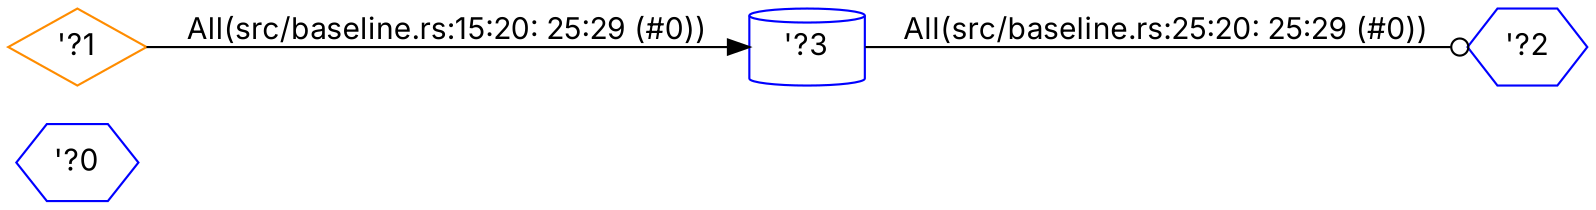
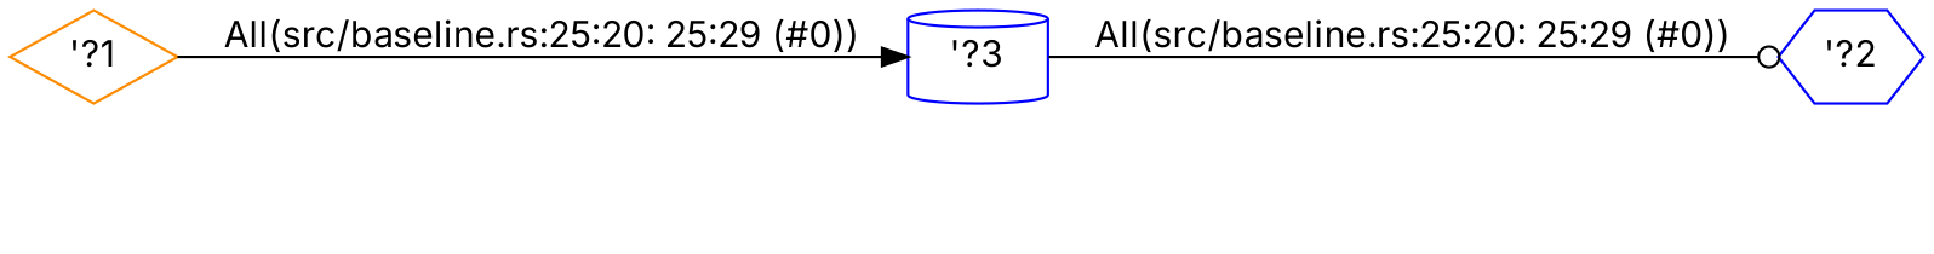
  digraph {
    fontname=Inter
    rankdir=LR
    node [color=blue fontname=Inter shape=hexagon]
    edge [fontname=Inter]
-   n1 [label="\'?0"]
    n2 [color=darkorange label="\'?1" shape=diamond]
    n3 [label="\'?3" shape=cylinder]
    n4 [label="\'?2"]
-   n2 -> n3 [arrowhead=normal label="All(src/baseline.rs:15:20: 25:29 (#0))"]
+   n2 -> n3 [arrowhead=normal label="All(src/baseline.rs:25:20: 25:29 (#0))"]
    n3 -> n4 [arrowhead=odot label="All(src/baseline.rs:25:20: 25:29 (#0))"]
  }
